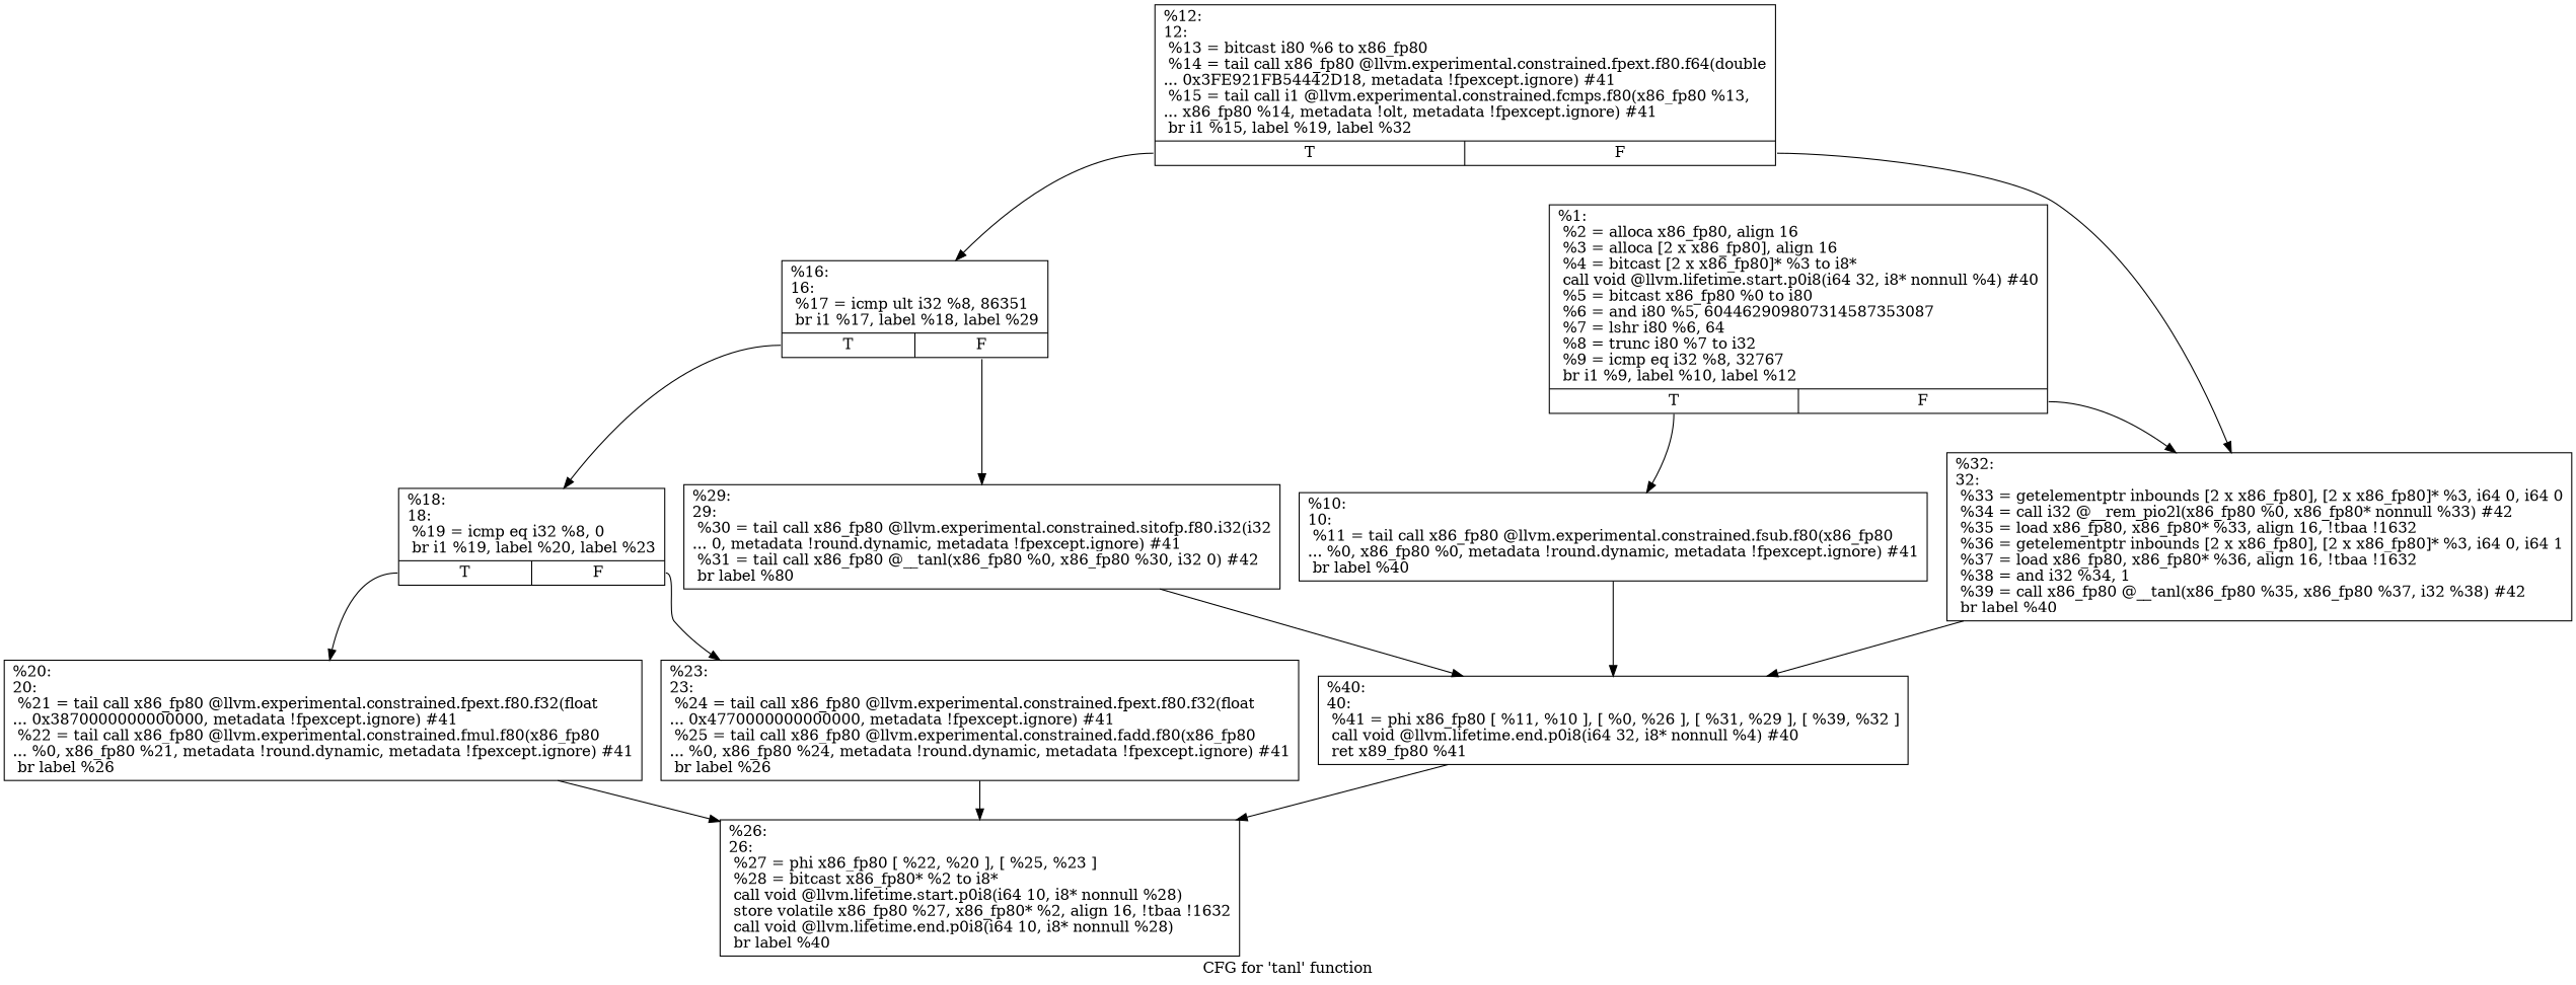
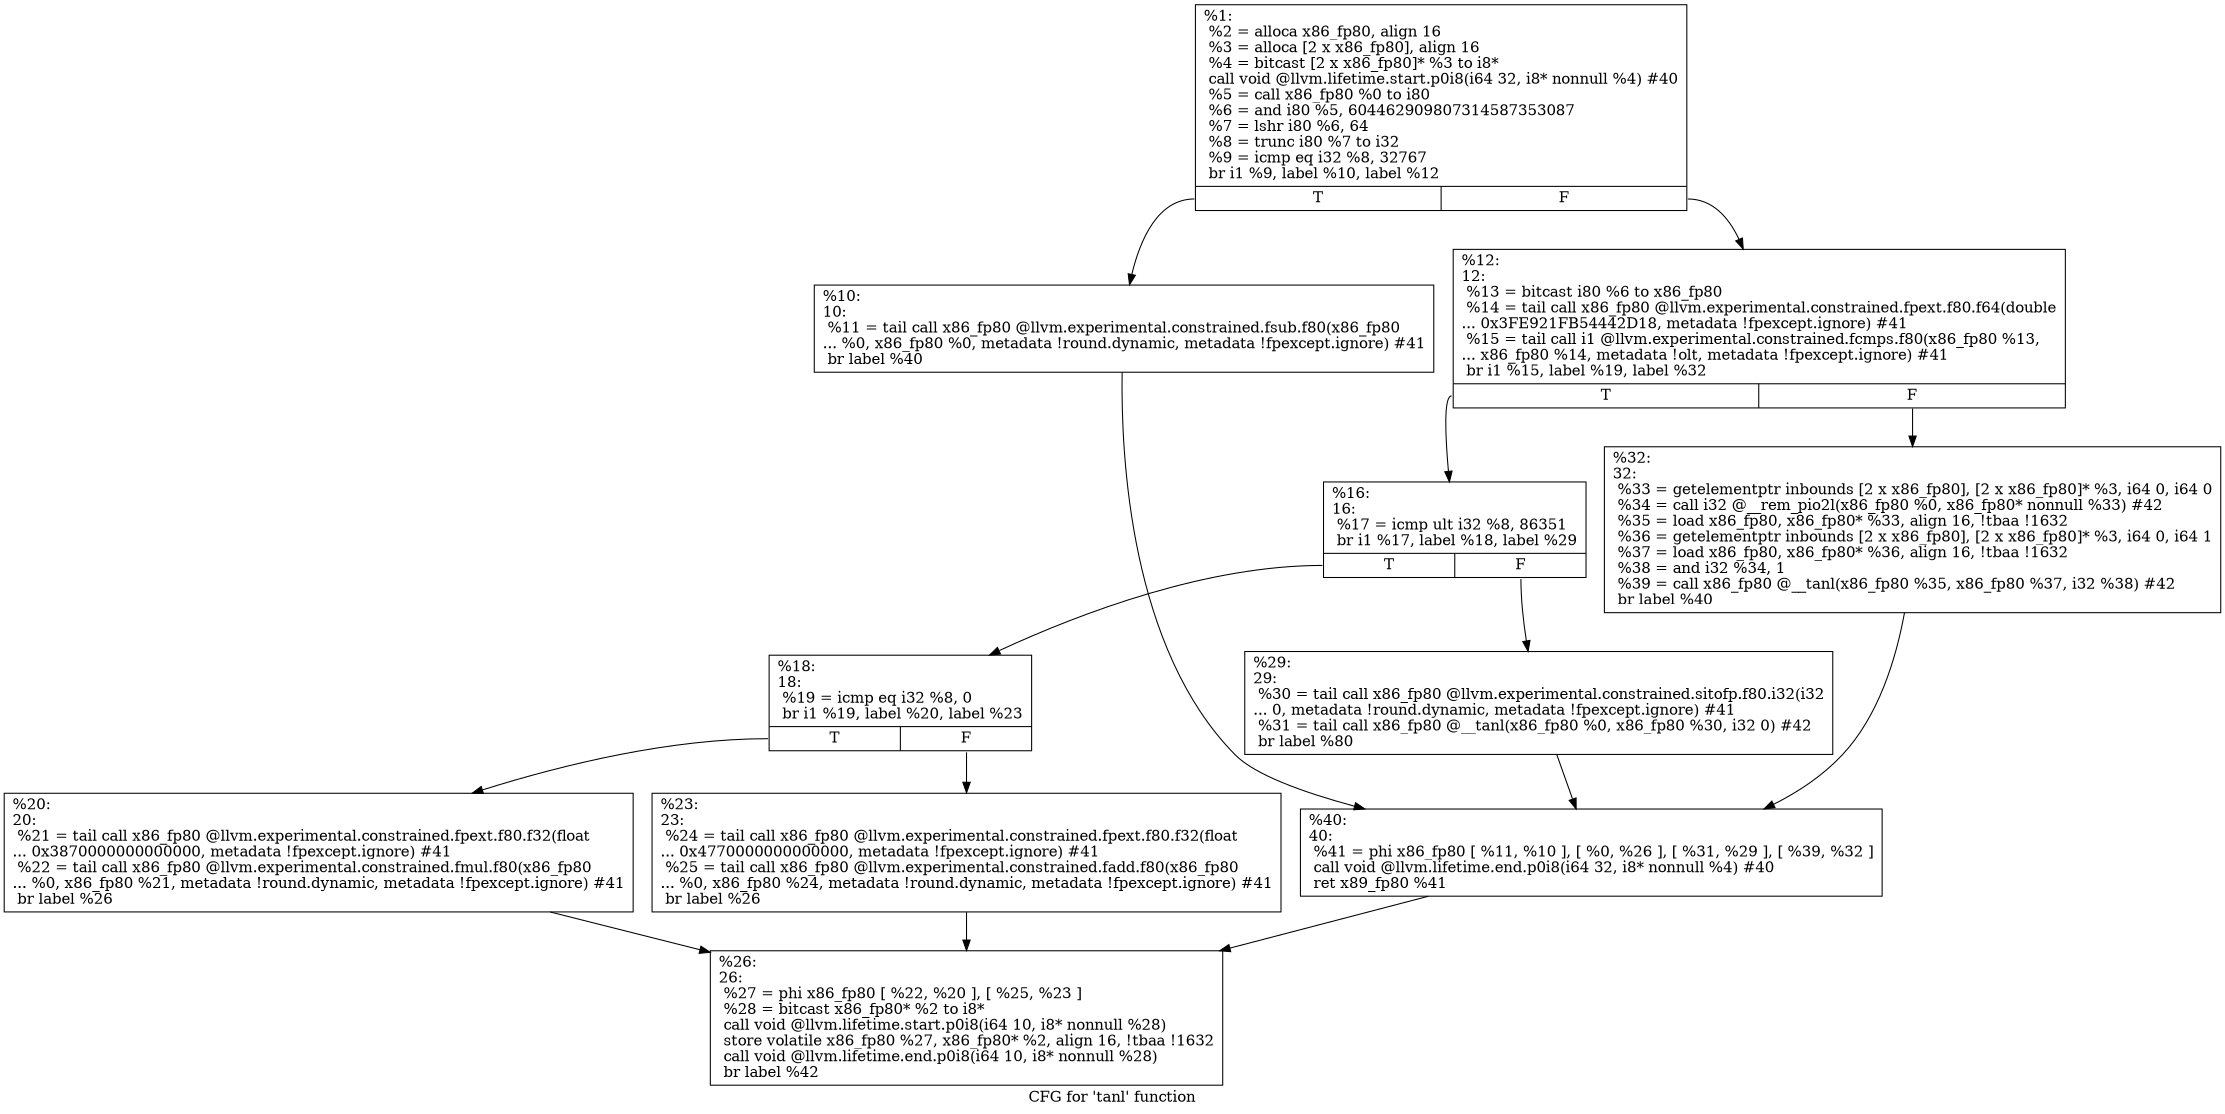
  digraph {
    label="CFG for 'tanl' function"
    node [shape=record]
-   n1 [label="{%1:\l  %2 = alloca x86_fp80, align 16\l  %3 = alloca [2 x x86_fp80], align 16\l  %4 = bitcast [2 x x86_fp80]* %3 to i8*\l  call void @llvm.lifetime.start.p0i8(i64 32, i8* nonnull %4) #40\l  %5 = bitcast x86_fp80 %0 to i80\l  %6 = and i80 %5, 604462909807314587353087\l  %7 = lshr i80 %6, 64\l  %8 = trunc i80 %7 to i32\l  %9 = icmp eq i32 %8, 32767\l  br i1 %9, label %10, label %12\l|{<s0>T|<s1>F}}"]
+   n1 [label="{%1:\l  %2 = alloca x86_fp80, align 16\l  %3 = alloca [2 x x86_fp80], align 16\l  %4 = bitcast [2 x x86_fp80]* %3 to i8*\l  call void @llvm.lifetime.start.p0i8(i64 32, i8* nonnull %4) #40\l  %5 = call x86_fp80 %0 to i80\l  %6 = and i80 %5, 604462909807314587353087\l  %7 = lshr i80 %6, 64\l  %8 = trunc i80 %7 to i32\l  %9 = icmp eq i32 %8, 32767\l  br i1 %9, label %10, label %12\l|{<s0>T|<s1>F}}"]
    n2 [label="{%10:\l10:                                               \l  %11 = tail call x86_fp80 @llvm.experimental.constrained.fsub.f80(x86_fp80\l... %0, x86_fp80 %0, metadata !round.dynamic, metadata !fpexcept.ignore) #41\l  br label %40\l}"]
    n3 [label="{%12:\l12:                                               \l  %13 = bitcast i80 %6 to x86_fp80\l  %14 = tail call x86_fp80 @llvm.experimental.constrained.fpext.f80.f64(double\l... 0x3FE921FB54442D18, metadata !fpexcept.ignore) #41\l  %15 = tail call i1 @llvm.experimental.constrained.fcmps.f80(x86_fp80 %13,\l... x86_fp80 %14, metadata !olt, metadata !fpexcept.ignore) #41\l  br i1 %15, label %19, label %32\l|{<s0>T|<s1>F}}"]
    n4 [label="{%40:\l40:                                               \l  %41 = phi x86_fp80 [ %11, %10 ], [ %0, %26 ], [ %31, %29 ], [ %39, %32 ]\l  call void @llvm.lifetime.end.p0i8(i64 32, i8* nonnull %4) #40\l  ret x89_fp80 %41\l}"]
    n5 [label="{%16:\l16:                                               \l  %17 = icmp ult i32 %8, 86351\l  br i1 %17, label %18, label %29\l|{<s0>T|<s1>F}}"]
    n6 [label="{%32:\l32:                                               \l  %33 = getelementptr inbounds [2 x x86_fp80], [2 x x86_fp80]* %3, i64 0, i64 0\l  %34 = call i32 @__rem_pio2l(x86_fp80 %0, x86_fp80* nonnull %33) #42\l  %35 = load x86_fp80, x86_fp80* %33, align 16, !tbaa !1632\l  %36 = getelementptr inbounds [2 x x86_fp80], [2 x x86_fp80]* %3, i64 0, i64 1\l  %37 = load x86_fp80, x86_fp80* %36, align 16, !tbaa !1632\l  %38 = and i32 %34, 1\l  %39 = call x86_fp80 @__tanl(x86_fp80 %35, x86_fp80 %37, i32 %38) #42\l  br label %40\l}"]
-   n7 [label="{%26:\l26:                                               \l  %27 = phi x86_fp80 [ %22, %20 ], [ %25, %23 ]\l  %28 = bitcast x86_fp80* %2 to i8*\l  call void @llvm.lifetime.start.p0i8(i64 10, i8* nonnull %28)\l  store volatile x86_fp80 %27, x86_fp80* %2, align 16, !tbaa !1632\l  call void @llvm.lifetime.end.p0i8(i64 10, i8* nonnull %28)\l  br label %40\l}"]
+   n7 [label="{%26:\l26:                                               \l  %27 = phi x86_fp80 [ %22, %20 ], [ %25, %23 ]\l  %28 = bitcast x86_fp80* %2 to i8*\l  call void @llvm.lifetime.start.p0i8(i64 10, i8* nonnull %28)\l  store volatile x86_fp80 %27, x86_fp80* %2, align 16, !tbaa !1632\l  call void @llvm.lifetime.end.p0i8(i64 10, i8* nonnull %28)\l  br label %42\l}"]
    n8 [label="{%18:\l18:                                               \l  %19 = icmp eq i32 %8, 0\l  br i1 %19, label %20, label %23\l|{<s0>T|<s1>F}}"]
    n9 [label="{%29:\l29:                                               \l  %30 = tail call x86_fp80 @llvm.experimental.constrained.sitofp.f80.i32(i32\l... 0, metadata !round.dynamic, metadata !fpexcept.ignore) #41\l  %31 = tail call x86_fp80 @__tanl(x86_fp80 %0, x86_fp80 %30, i32 0) #42\l  br label %80\l}"]
    n10 [label="{%20:\l20:                                               \l  %21 = tail call x86_fp80 @llvm.experimental.constrained.fpext.f80.f32(float\l... 0x3870000000000000, metadata !fpexcept.ignore) #41\l  %22 = tail call x86_fp80 @llvm.experimental.constrained.fmul.f80(x86_fp80\l... %0, x86_fp80 %21, metadata !round.dynamic, metadata !fpexcept.ignore) #41\l  br label %26\l}"]
    n11 [label="{%23:\l23:                                               \l  %24 = tail call x86_fp80 @llvm.experimental.constrained.fpext.f80.f32(float\l... 0x4770000000000000, metadata !fpexcept.ignore) #41\l  %25 = tail call x86_fp80 @llvm.experimental.constrained.fadd.f80(x86_fp80\l... %0, x86_fp80 %24, metadata !round.dynamic, metadata !fpexcept.ignore) #41\l  br label %26\l}"]
    n1 -> n2 [tailport=s0]
-   n1 -> n6 [tailport=s1]
+   n1 -> n3 [tailport=s1]
    n2 -> n4
    n3 -> n5 [tailport=s0]
    n3 -> n6 [tailport=s1]
    n4 -> n7
    n5 -> n8 [tailport=s0]
    n5 -> n9 [tailport=s1]
    n6 -> n4
    n8 -> n10 [tailport=s0]
    n8 -> n11 [tailport=s1]
    n9 -> n4
    n10 -> n7
    n11 -> n7
  }
